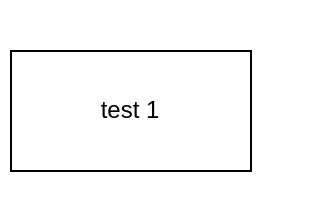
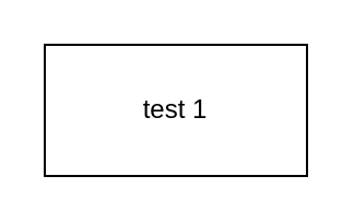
  <mxCell id="0" />
  <mxCell id="1" parent="0" />
- <mxCell id="2" value="test 1" style="rounded=0;whiteSpace=wrap;html=1;" vertex="1" parent="1"><mxGeometry x="5" y="25" width="120" height="60" as="geometry" /></mxCell>
+ <mxCell id="2" value="test 1" style="rounded=0;whiteSpace=wrap;html=1;" vertex="1" parent="1"><mxGeometry x="20" y="20" width="120" height="60" as="geometry" /></mxCell>
